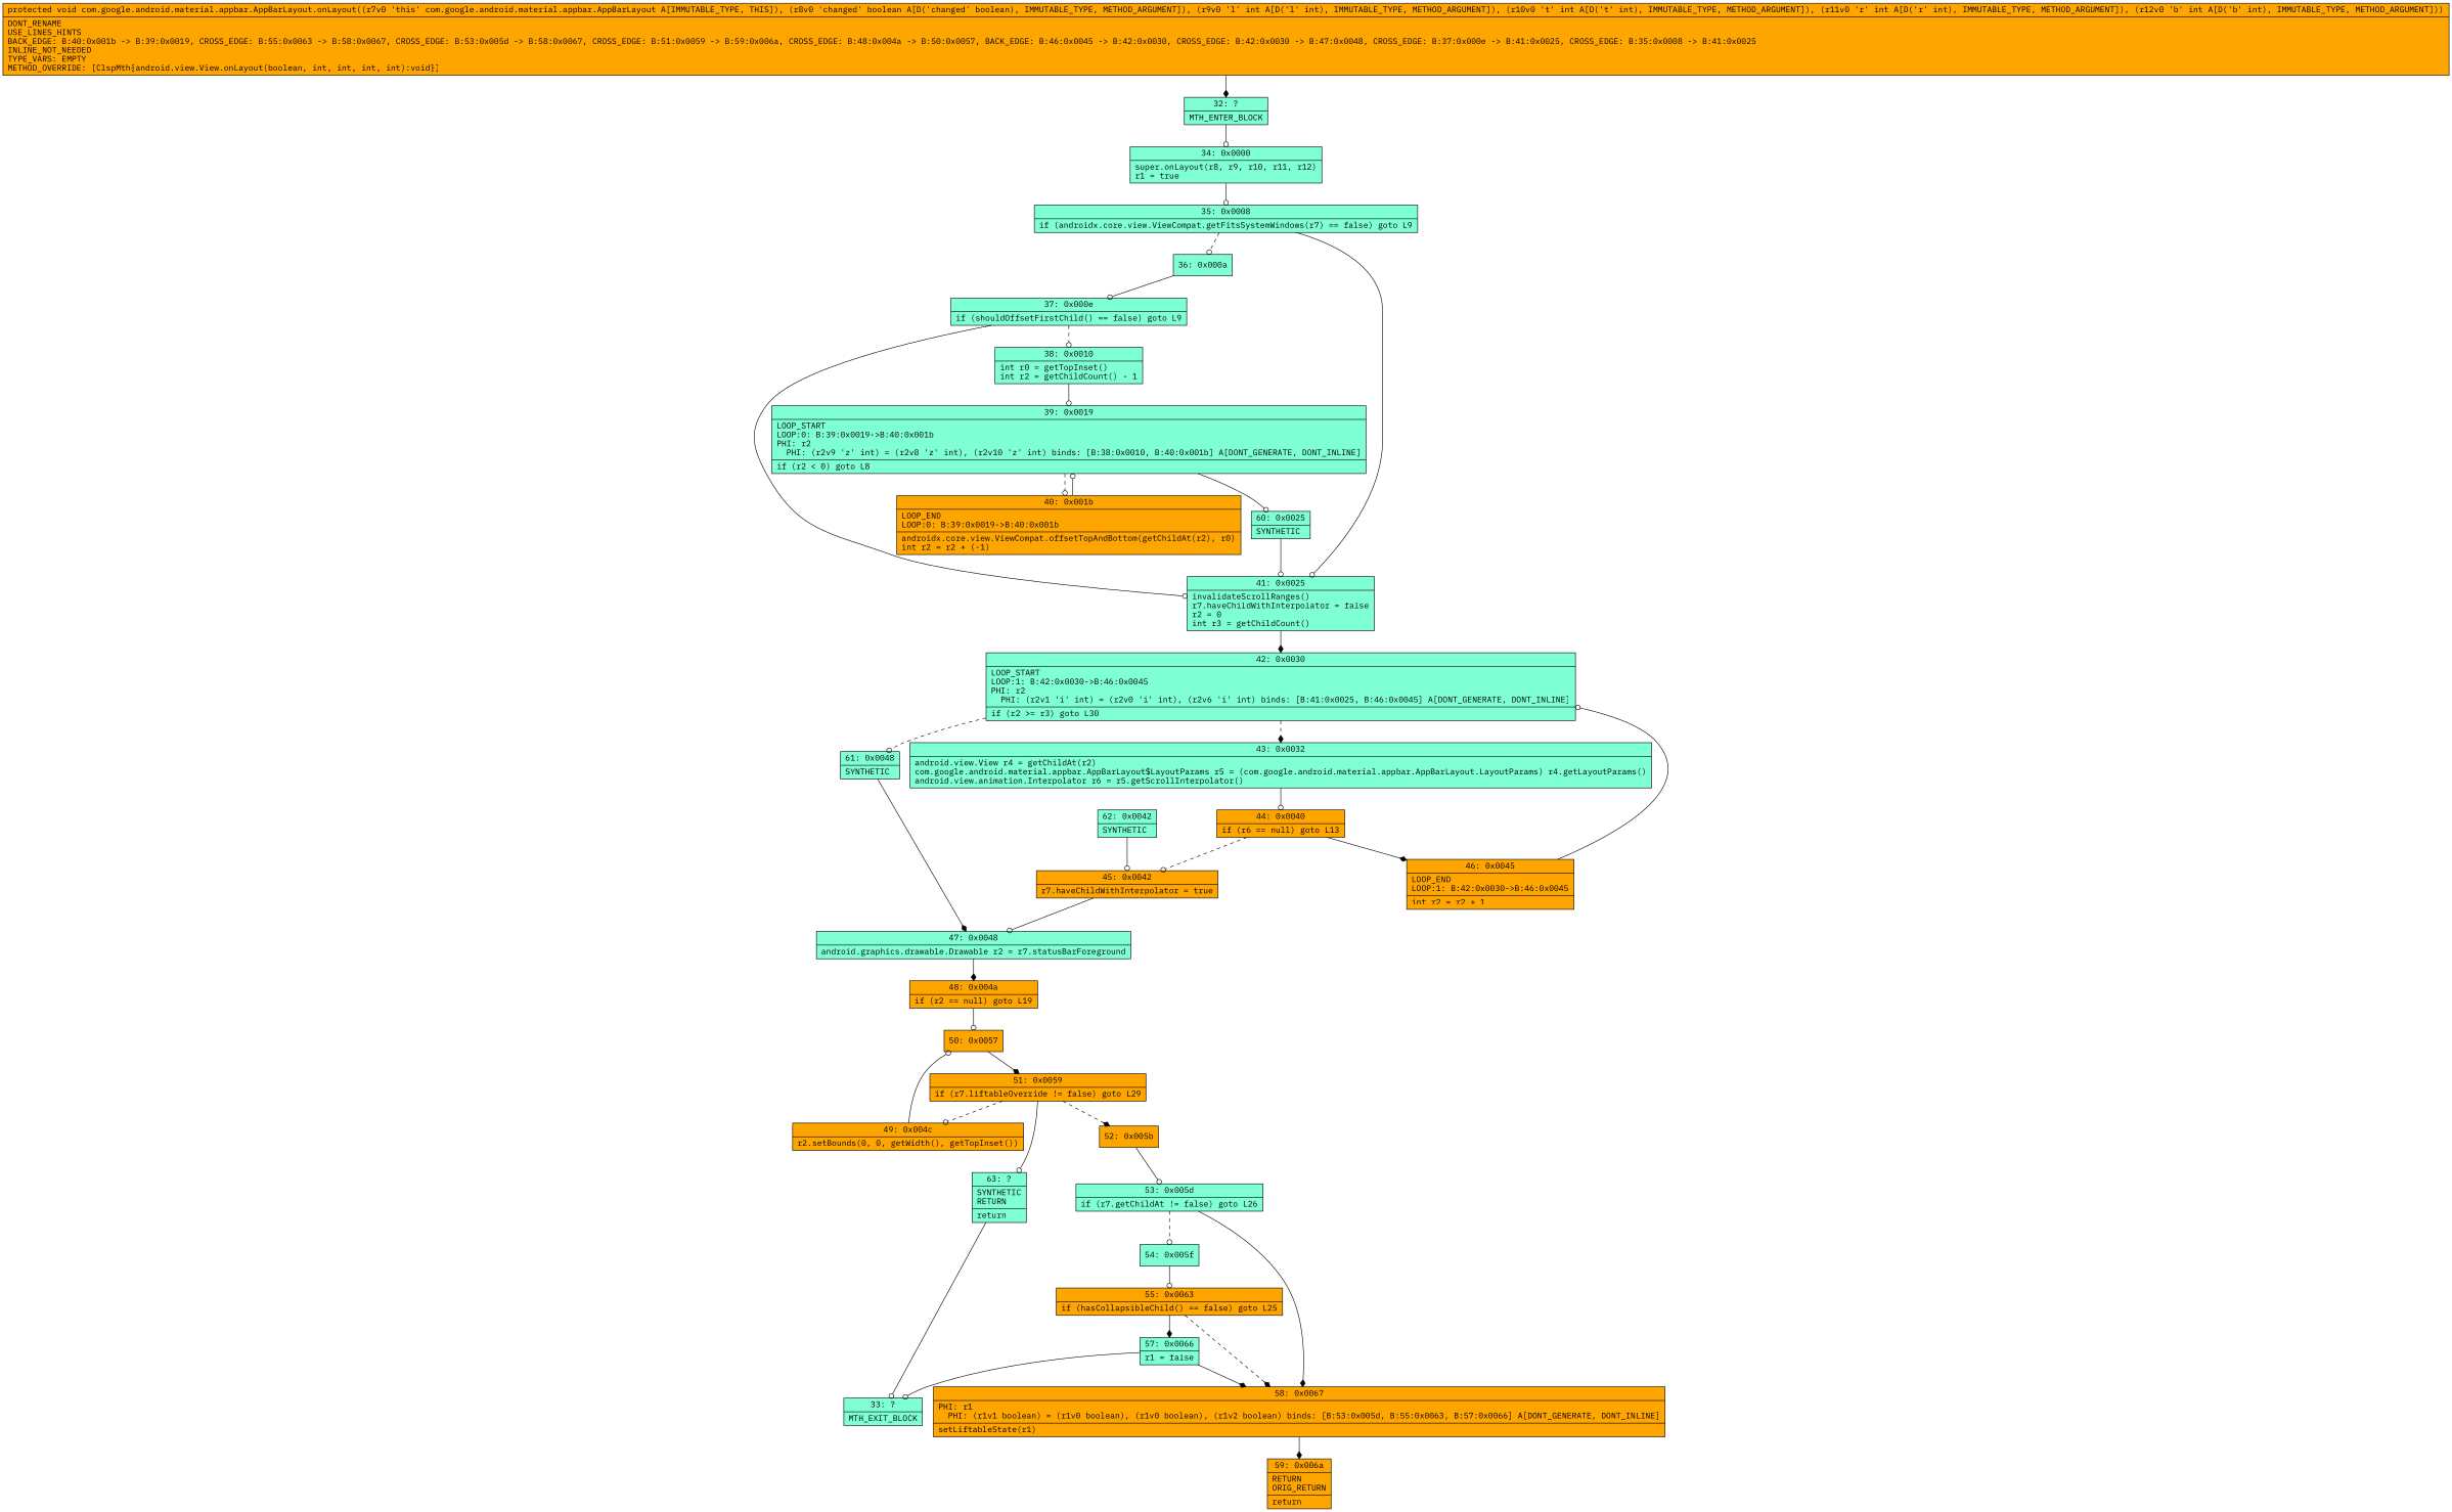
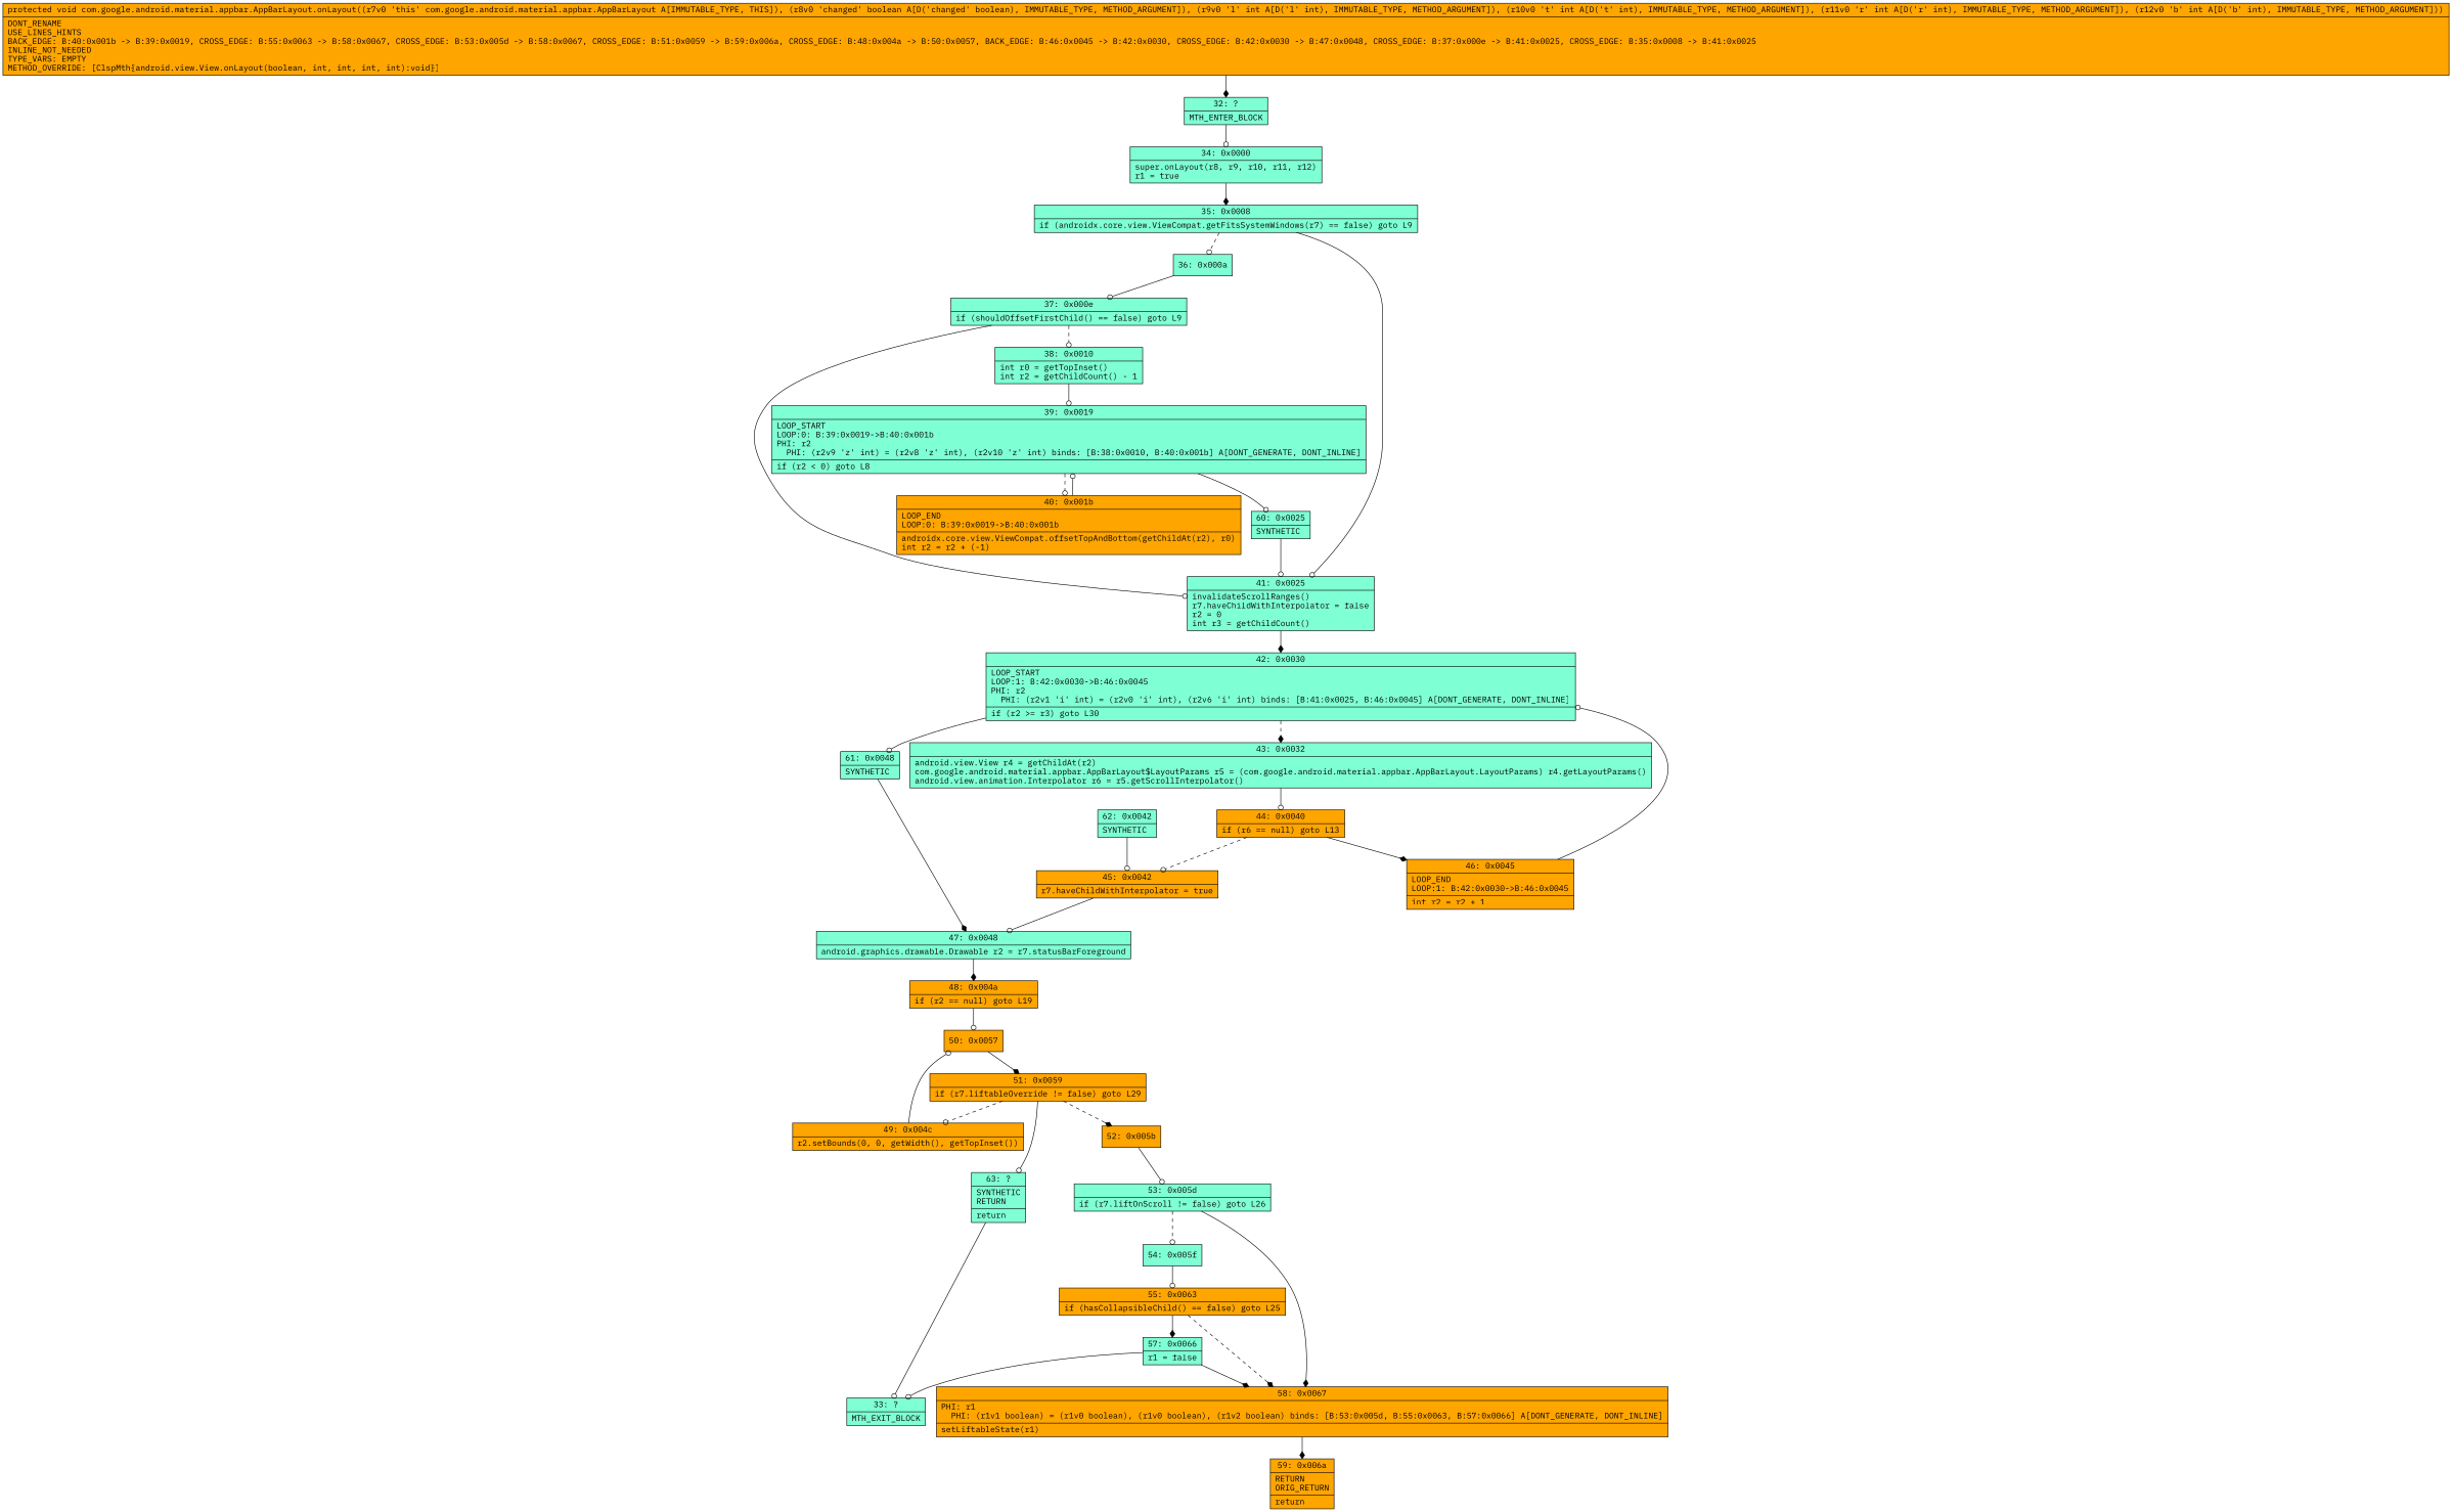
  digraph {
    fontname="IBM Plex Mono"
    node [fillcolor=aquamarine fontname="IBM Plex Mono" shape=record style=filled]
    edge [arrowhead=odot fontname="IBM Plex Mono"]
    n1 [label="{32\:\ ?|MTH_ENTER_BLOCK\l}"]
    n2 [label="{34\:\ 0x0000|super.onLayout(r8, r9, r10, r11, r12)\lr1 = true\l}"]
    n3 [label="{35\:\ 0x0008|if (androidx.core.view.ViewCompat.getFitsSystemWindows(r7) == false) goto L9\l}"]
    n4 [label="{36\:\ 0x000a}"]
    n5 [label="{41\:\ 0x0025|invalidateScrollRanges()\lr7.haveChildWithInterpolator = false\lr2 = 0\lint r3 = getChildCount()\l}"]
    n6 [label="{37\:\ 0x000e|if (shouldOffsetFirstChild() == false) goto L9\l}"]
    n7 [label="{42\:\ 0x0030|LOOP_START\lLOOP:1: B:42:0x0030\-\>B:46:0x0045\lPHI: r2 \l  PHI: (r2v1 'i' int) = (r2v0 'i' int), (r2v6 'i' int) binds: [B:41:0x0025, B:46:0x0045] A[DONT_GENERATE, DONT_INLINE]\l|if (r2 \>= r3) goto L30\l}"]
    n8 [label="{38\:\ 0x0010|int r0 = getTopInset()\lint r2 = getChildCount() \- 1\l}"]
    n9 [label="{39\:\ 0x0019|LOOP_START\lLOOP:0: B:39:0x0019\-\>B:40:0x001b\lPHI: r2 \l  PHI: (r2v9 'z' int) = (r2v8 'z' int), (r2v10 'z' int) binds: [B:38:0x0010, B:40:0x001b] A[DONT_GENERATE, DONT_INLINE]\l|if (r2 \< 0) goto L8\l}"]
    n10 [fillcolor=orange label="{40\:\ 0x001b|LOOP_END\lLOOP:0: B:39:0x0019\-\>B:40:0x001b\l|androidx.core.view.ViewCompat.offsetTopAndBottom(getChildAt(r2), r0)\lint r2 = r2 + (\-1)\l}"]
    n11 [label="{60\:\ 0x0025|SYNTHETIC\l}"]
    n12 [label="{43\:\ 0x0032|android.view.View r4 = getChildAt(r2)\lcom.google.android.material.appbar.AppBarLayout$LayoutParams r5 = (com.google.android.material.appbar.AppBarLayout.LayoutParams) r4.getLayoutParams()\landroid.view.animation.Interpolator r6 = r5.getScrollInterpolator()\l}"]
    n13 [label="{61\:\ 0x0048|SYNTHETIC\l}"]
    n14 [fillcolor=orange label="{44\:\ 0x0040|if (r6 == null) goto L13\l}"]
    n15 [label="{47\:\ 0x0048|android.graphics.drawable.Drawable r2 = r7.statusBarForeground\l}"]
    n16 [fillcolor=orange label="{46\:\ 0x0045|LOOP_END\lLOOP:1: B:42:0x0030\-\>B:46:0x0045\l|int r2 = r2 + 1\l}"]
    n17 [fillcolor=orange label="{45\:\ 0x0042|r7.haveChildWithInterpolator = true\l}"]
    n18 [label="{62\:\ 0x0042|SYNTHETIC\l}"]
    n19 [fillcolor=orange label="{48\:\ 0x004a|if (r2 == null) goto L19\l}"]
    n20 [fillcolor=orange label="{50\:\ 0x0057}"]
    n21 [fillcolor=orange label="{49\:\ 0x004c|r2.setBounds(0, 0, getWidth(), getTopInset())\l}"]
    n22 [fillcolor=orange label="{51\:\ 0x0059|if (r7.liftableOverride != false) goto L29\l}"]
    n23 [fillcolor=orange label="{52\:\ 0x005b}"]
    n24 [label="{63\:\ ?|SYNTHETIC\lRETURN\l|return\l}"]
-   n25 [label="{53\:\ 0x005d|if (r7.getChildAt != false) goto L26\l}"]
+   n25 [label="{53\:\ 0x005d|if (r7.liftOnScroll != false) goto L26\l}"]
    n26 [label="{33\:\ ?|MTH_EXIT_BLOCK\l}"]
    n27 [label="{54\:\ 0x005f}"]
    n28 [fillcolor=orange label="{58\:\ 0x0067|PHI: r1 \l  PHI: (r1v1 boolean) = (r1v0 boolean), (r1v0 boolean), (r1v2 boolean) binds: [B:53:0x005d, B:55:0x0063, B:57:0x0066] A[DONT_GENERATE, DONT_INLINE]\l|setLiftableState(r1)\l}"]
    n29 [fillcolor=orange label="{55\:\ 0x0063|if (hasCollapsibleChild() == false) goto L25\l}"]
    n30 [fillcolor=orange label="{59\:\ 0x006a|RETURN\lORIG_RETURN\l|return\l}"]
    n31 [label="{57\:\ 0x0066|r1 = false\l}"]
    n32 [fillcolor=orange label="{protected void com.google.android.material.appbar.AppBarLayout.onLayout((r7v0 'this' com.google.android.material.appbar.AppBarLayout A[IMMUTABLE_TYPE, THIS]), (r8v0 'changed' boolean A[D('changed' boolean), IMMUTABLE_TYPE, METHOD_ARGUMENT]), (r9v0 'l' int A[D('l' int), IMMUTABLE_TYPE, METHOD_ARGUMENT]), (r10v0 't' int A[D('t' int), IMMUTABLE_TYPE, METHOD_ARGUMENT]), (r11v0 'r' int A[D('r' int), IMMUTABLE_TYPE, METHOD_ARGUMENT]), (r12v0 'b' int A[D('b' int), IMMUTABLE_TYPE, METHOD_ARGUMENT]))  | DONT_RENAME\lUSE_LINES_HINTS\lBACK_EDGE: B:40:0x001b \-\> B:39:0x0019, CROSS_EDGE: B:55:0x0063 \-\> B:58:0x0067, CROSS_EDGE: B:53:0x005d \-\> B:58:0x0067, CROSS_EDGE: B:51:0x0059 \-\> B:59:0x006a, CROSS_EDGE: B:48:0x004a \-\> B:50:0x0057, BACK_EDGE: B:46:0x0045 \-\> B:42:0x0030, CROSS_EDGE: B:42:0x0030 \-\> B:47:0x0048, CROSS_EDGE: B:37:0x000e \-\> B:41:0x0025, CROSS_EDGE: B:35:0x0008 \-\> B:41:0x0025\lINLINE_NOT_NEEDED\lTYPE_VARS: EMPTY\lMETHOD_OVERRIDE: [ClspMth\{android.view.View.onLayout(boolean, int, int, int, int):void\}]\l}"]
    n1 -> n2
-   n2 -> n3
+   n2 -> n3 [arrowhead=diamond]
    n3 -> n4 [style=dashed]
    n3 -> n5
    n4 -> n6
    n5 -> n7 [arrowhead=diamond]
    n6 -> n5
    n6 -> n8 [style=dashed]
    n7 -> n12 [arrowhead=diamond style=dashed]
-   n7 -> n13 [style=dashed]
+   n7 -> n13
    n8 -> n9
    n9 -> n10 [style=dashed]
    n9 -> n11
    n10 -> n9
    n11 -> n5
    n12 -> n14
    n13 -> n15 [arrowhead=diamond]
    n14 -> n16 [arrowhead=diamond]
    n14 -> n17 [style=dashed]
    n15 -> n19 [arrowhead=diamond]
    n16 -> n7
    n17 -> n15
    n18 -> n17
    n19 -> n20
    n20 -> n22 [arrowhead=diamond]
    n21 -> n20
    n22 -> n21 [style=dashed]
    n22 -> n23 [arrowhead=diamond style=dashed]
    n22 -> n24
    n23 -> n25
    n24 -> n26
    n25 -> n27 [style=dashed]
    n25 -> n28 [arrowhead=diamond]
    n27 -> n29
    n28 -> n30 [arrowhead=diamond]
    n29 -> n28 [arrowhead=diamond style=dashed]
    n29 -> n31 [arrowhead=diamond]
    n31 -> n26
    n31 -> n28 [arrowhead=diamond]
    n32 -> n1 [arrowhead=diamond]
  }
